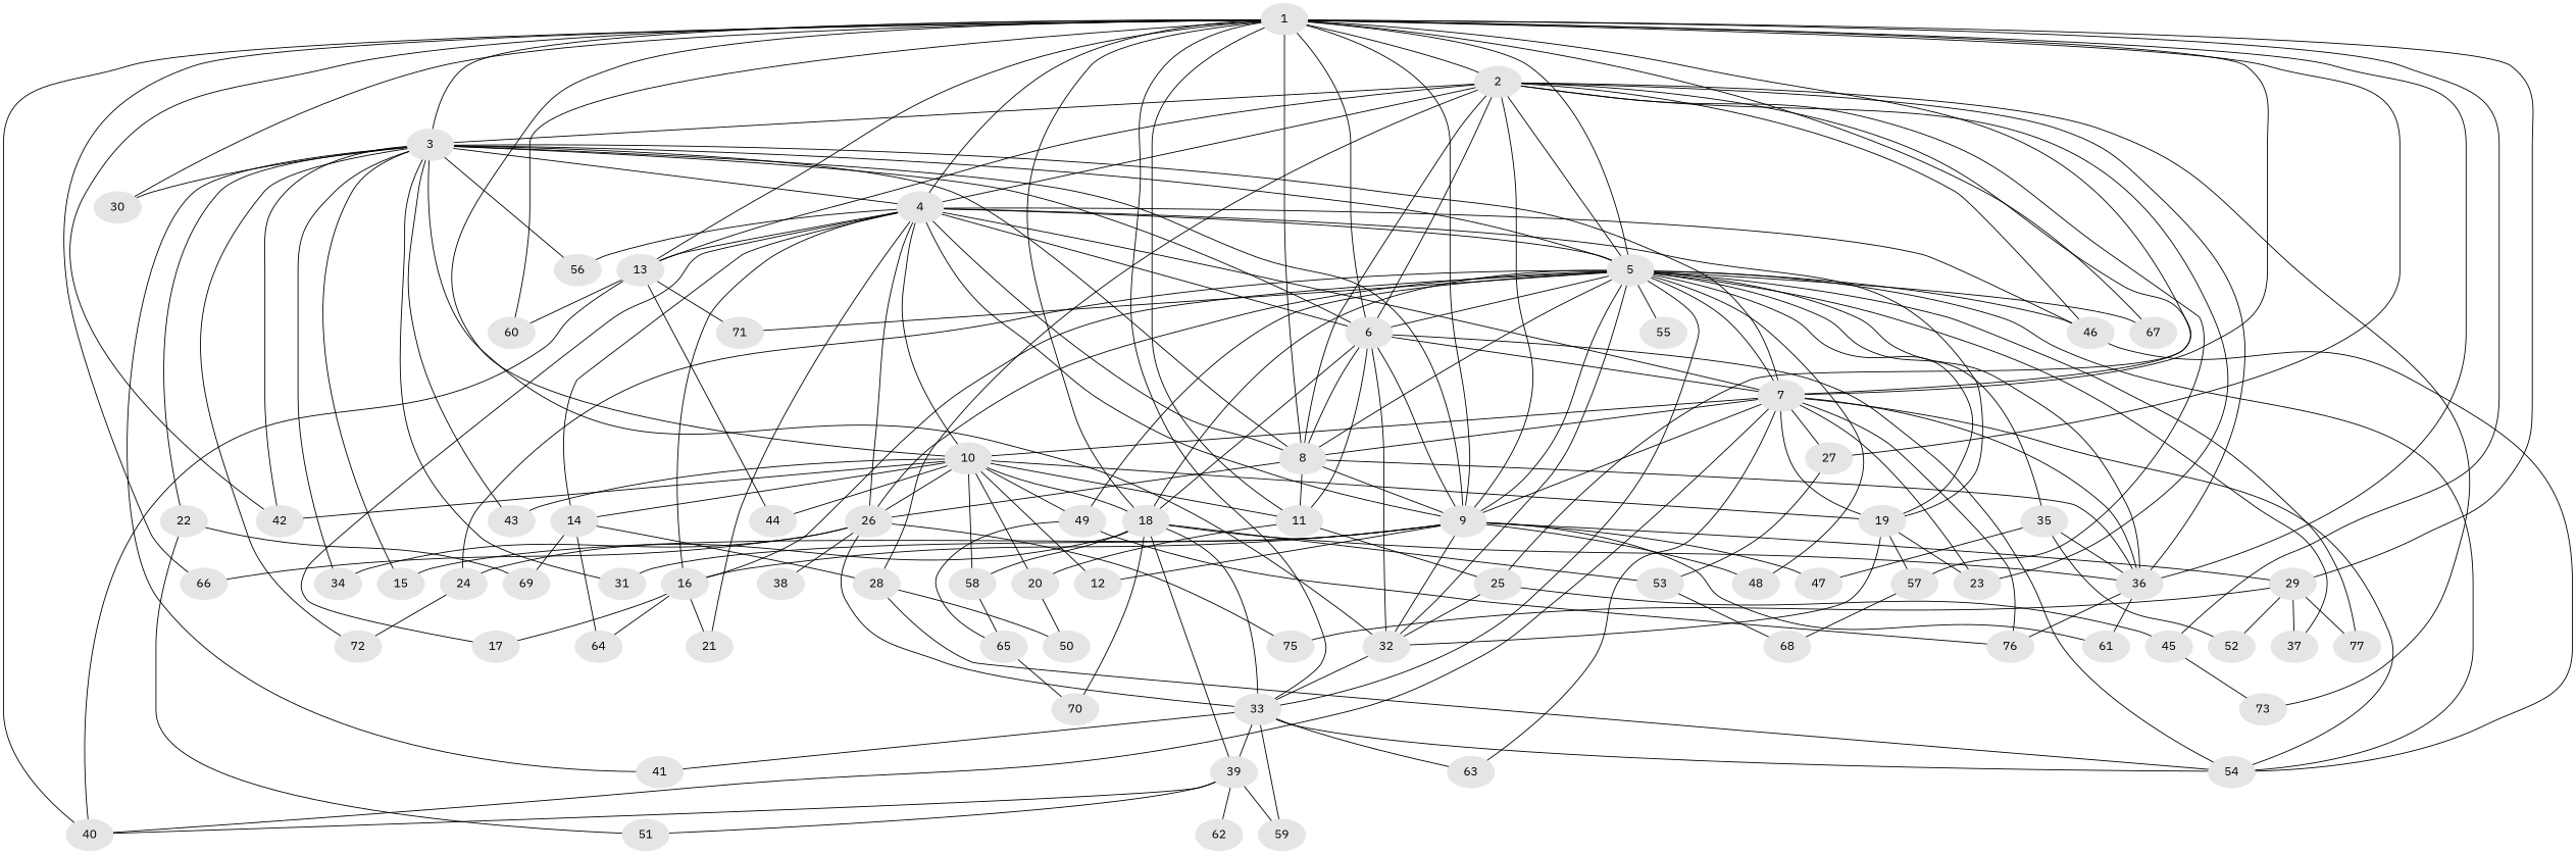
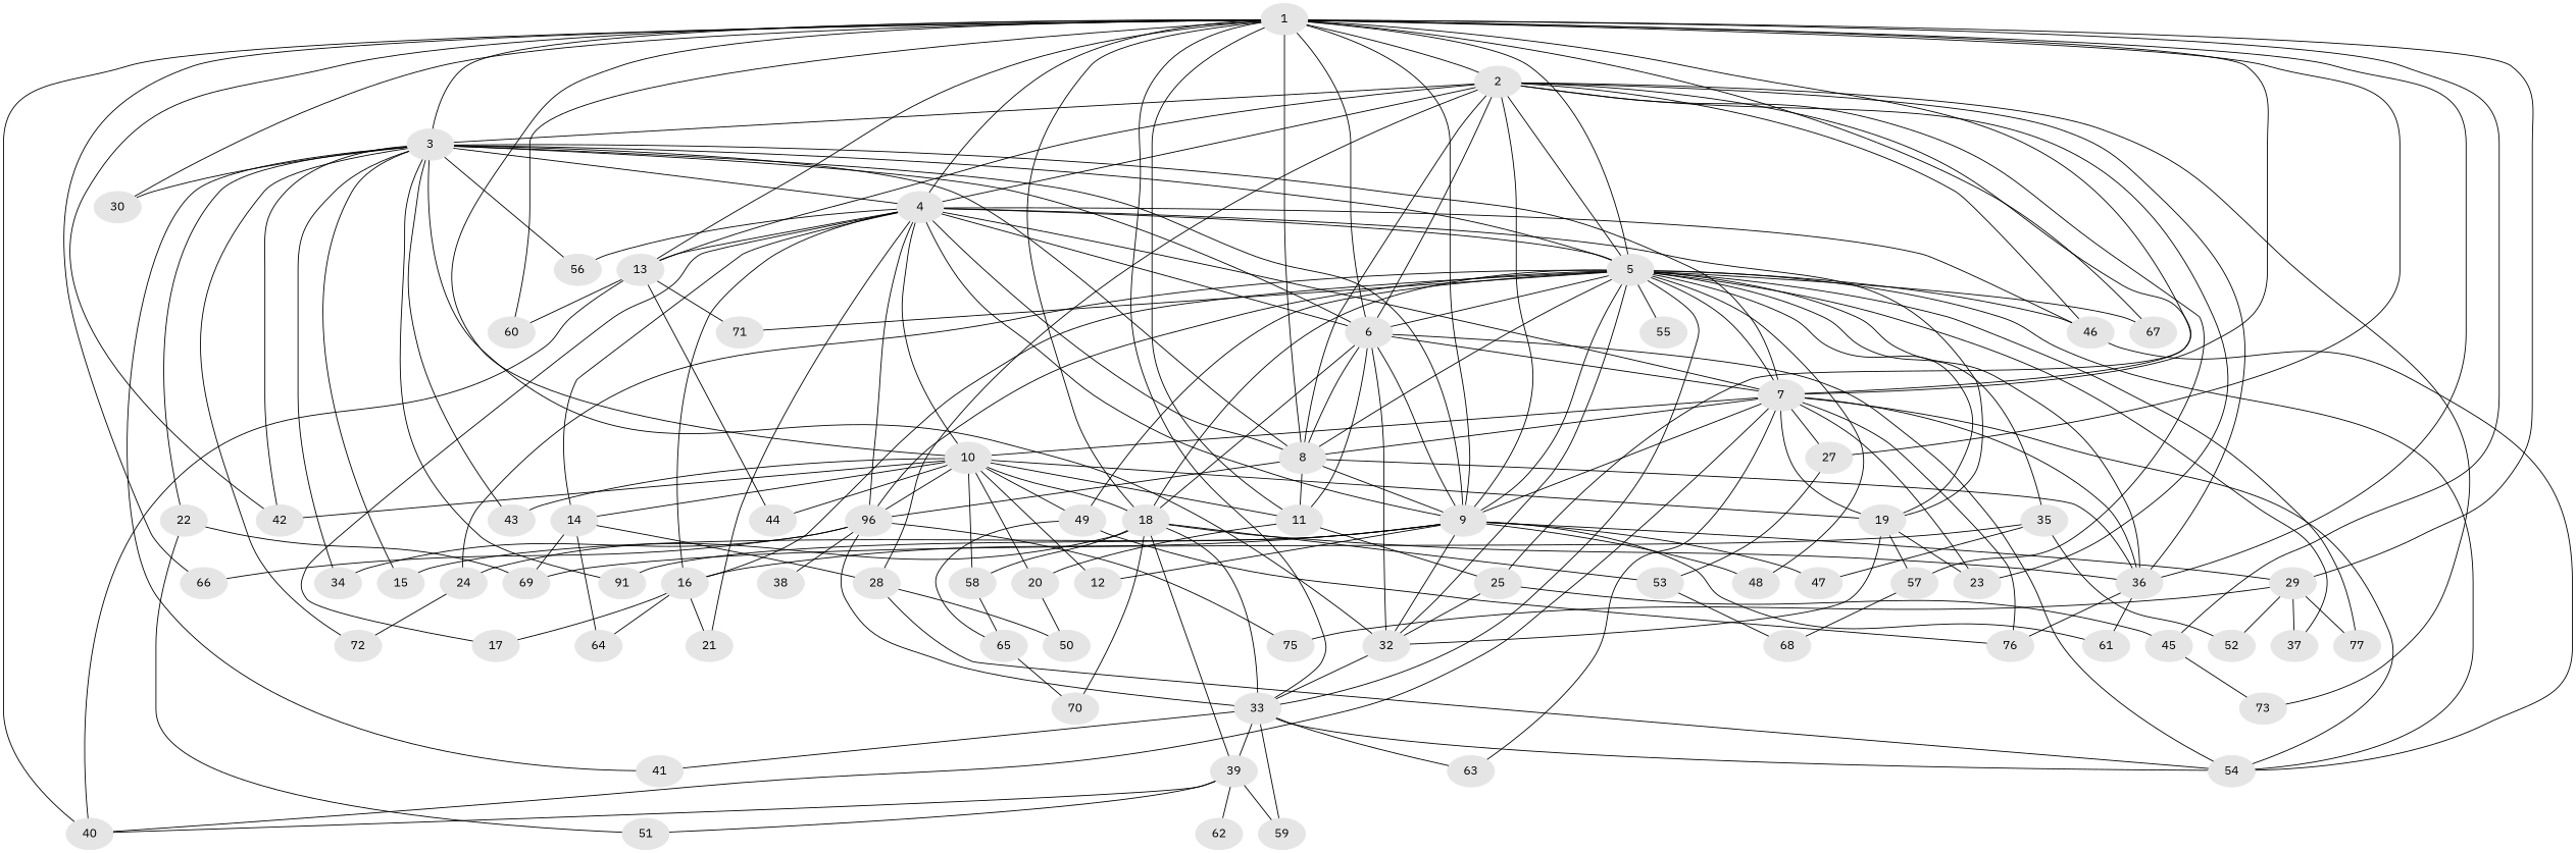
  graph {
    fontname="IBM Plex Sans"
    node [color=gray90 fontname="IBM Plex Sans" style=filled]
    edge [fontname="IBM Plex Sans" weight=1.0]
    1
    2
    3
    4
    5
    6
    7
    8
    9
    10
    11
    13
    18
    25
    27
    29
    30
    33
    36
    40
    42
    45
    60
    66
    67
    23
    28
    46
    57
    73
    15
    22
-   31
+   31 [label=91]
    32
    34
    41
    43
    56
    72
    14
    16
    17
    19
    21
-   26
+   26 [label=96]
    24
    35
    37
    48
    49
    54
    55
    71
    77
    63
    76
    12
    47
    61
    20
    44
    58
    39
    53
    70
    75
    52
    59
    50
    68
    69
    51
    64
    38
    65
    62
    1 -- 2 [weight=3.0]
    1 -- 3 [weight=3.0]
    1 -- 4 [weight=2.0]
    1 -- 5 [weight=2.0]
    1 -- 6 [weight=2.0]
    1 -- 7 [weight=2.0]
    1 -- 8 [weight=2.0]
    1 -- 9 [weight=2.0]
    1 -- 10
    1 -- 11
    1 -- 13
    1 -- 18
    1 -- 25
    1 -- 27
    1 -- 29
    1 -- 30
    1 -- 33
    1 -- 36
    1 -- 40 [weight=2.0]
    1 -- 42
    1 -- 45
    1 -- 60 [weight=2.0]
    1 -- 66
    1 -- 67
    2 -- 3
    2 -- 4
    2 -- 5
    2 -- 6
    2 -- 7
    2 -- 8
    2 -- 9
    2 -- 13 [weight=2.0]
    2 -- 36
    2 -- 23 [weight=2.0]
    2 -- 28
    2 -- 46
    2 -- 57
    2 -- 73
    3 -- 4 [weight=2.0]
    3 -- 5
    3 -- 6
    3 -- 7
    3 -- 8
    3 -- 9
    3 -- 30
    3 -- 42
    3 -- 15
    3 -- 22
    3 -- 31
    3 -- 32
    3 -- 34
    3 -- 41
    3 -- 43
    3 -- 56
    3 -- 72
    4 -- 5
    4 -- 6
    4 -- 7
    4 -- 8 [weight=2.0]
    4 -- 9
    4 -- 10
    4 -- 13
    4 -- 46
    4 -- 56
    4 -- 14
    4 -- 16
    4 -- 17
    4 -- 19
    4 -- 21
    4 -- 26
    5 -- 6
    5 -- 7
    5 -- 8 [weight=2.0]
    5 -- 9 [weight=2.0]
    5 -- 18
    5 -- 33
    5 -- 36
    5 -- 67
    5 -- 46
    5 -- 32
    5 -- 16
    5 -- 19
    5 -- 26
    5 -- 24
    5 -- 35
    5 -- 37
    5 -- 48
    5 -- 49
    5 -- 54
    5 -- 55
    5 -- 71
    5 -- 77
    6 -- 7 [weight=2.0]
    6 -- 8 [weight=2.0]
    6 -- 9 [weight=2.0]
    6 -- 11
    6 -- 18
    6 -- 32 [weight=6.0]
    6 -- 54
    7 -- 8
    7 -- 9
    7 -- 10
    7 -- 27
    7 -- 36
    7 -- 40
    7 -- 23
    7 -- 19
    7 -- 54
    7 -- 63
    7 -- 76
    8 -- 9
    8 -- 11
    8 -- 36 [weight=6.0]
    8 -- 26 [weight=2.0]
    9 -- 29
    9 -- 15
    9 -- 31
    9 -- 32
    9 -- 16
    9 -- 48
    9 -- 12
    9 -- 47
    9 -- 61
    10 -- 11
    10 -- 18
    10 -- 42
    10 -- 43
    10 -- 14
    10 -- 19
    10 -- 26
    10 -- 49
    10 -- 12
    10 -- 20
    10 -- 44
    10 -- 58
    11 -- 25
    11 -- 20
    13 -- 40
    13 -- 60
    13 -- 71
    13 -- 44
    18 -- 33
    18 -- 36
    18 -- 24
    18 -- 58
    18 -- 39
    18 -- 53
    18 -- 70
    25 -- 45
    25 -- 32
    27 -- 53
    29 -- 37
    29 -- 77
    29 -- 75
    29 -- 52
    33 -- 41
    33 -- 54
    33 -- 63
    33 -- 39
    33 -- 59
    36 -- 76
    36 -- 61
    45 -- 73
    28 -- 54
    28 -- 50
    46 -- 54
    57 -- 68
    22 -- 69
    22 -- 51
    32 -- 33
    14 -- 28
    14 -- 69
    14 -- 64
    16 -- 17
    16 -- 21
    16 -- 64
    19 -- 23
    19 -- 57
    19 -- 32
    26 -- 33
    26 -- 66
    26 -- 34
    26 -- 75
    26 -- 38 [weight=2.0]
    24 -- 72
-   35 -- 36
+   35 -- 69
    35 -- 47
    35 -- 52
    49 -- 76
    49 -- 65
    20 -- 50
    58 -- 65
    39 -- 40
    39 -- 59
    39 -- 51
    39 -- 62
    53 -- 68
    65 -- 70
  }
